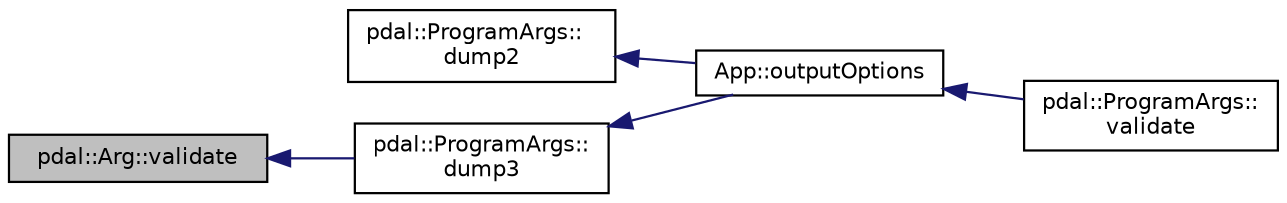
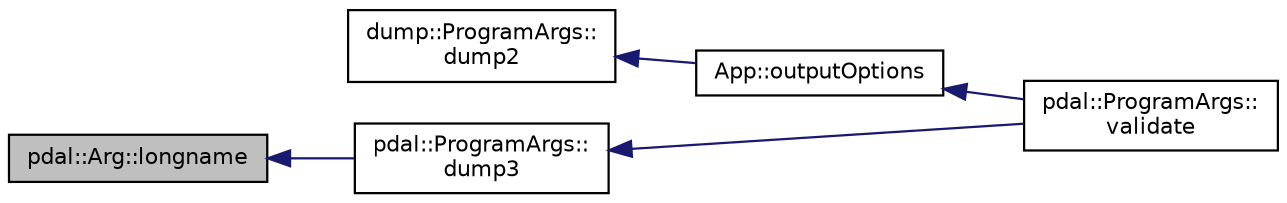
  digraph {
    rankdir=LR
    node [color=black fillcolor=white fontname=Helvetica fontsize=10 shape=record style=filled]
    edge [color=midnightblue dir=back fontname=Helvetica fontsize=10 labelfontname=Helvetica labelfontsize=10 style=solid]
-   n1 [fillcolor=grey75 fontcolor=black height=0.2 label="pdal::Arg::validate" width=0.4]
+   n1 [fillcolor=grey75 fontcolor=black height=0.2 label="pdal::Arg::longname" width=0.4]
    n2 [height=0.2 label="pdal::ProgramArgs::\ldump3" width=0.4]
-   n3 [height=0.2 label="pdal::ProgramArgs::\ldump2" width=0.4]
+   n3 [height=0.2 label="dump::ProgramArgs::\ldump2" width=0.4]
    n4 [height=0.2 label="App::outputOptions" width=0.4]
    n5 [height=0.2 label="pdal::ProgramArgs::\lvalidate" width=0.4]
    n1 -> n2
-   n2 -> n4
+   n2 -> n5
    n3 -> n4
    n4 -> n5
  }
